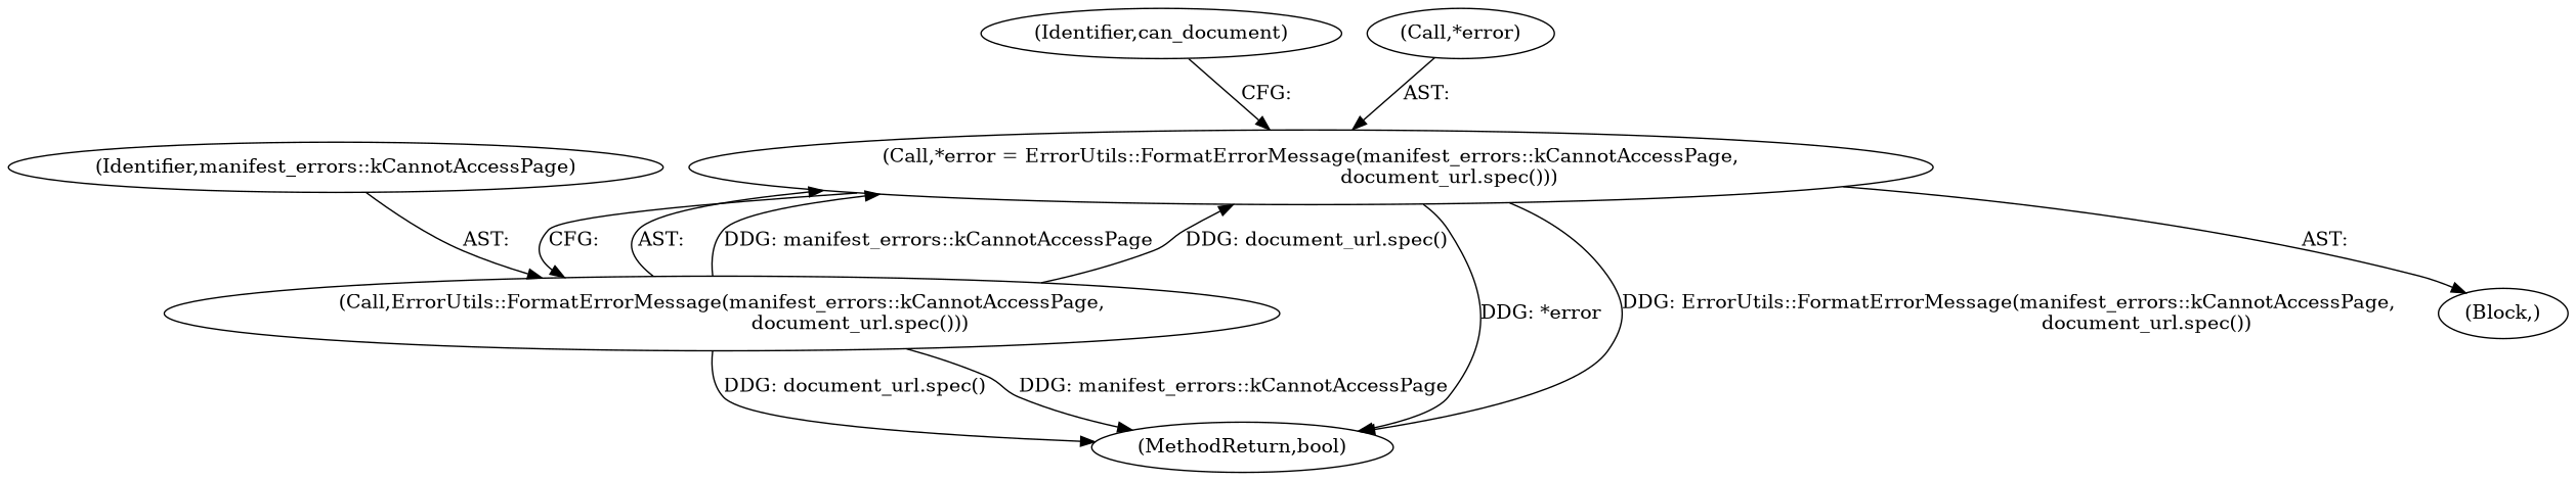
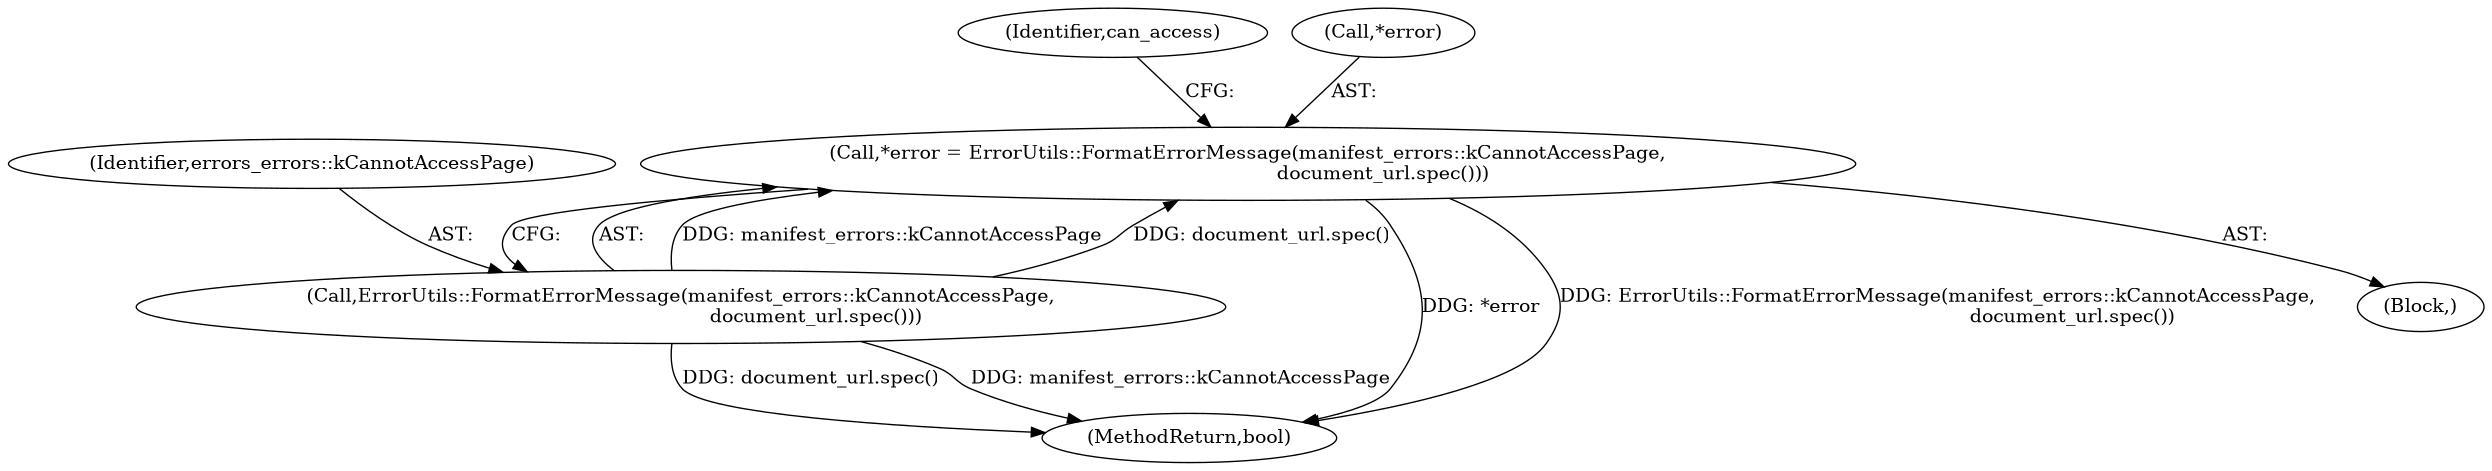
  digraph {
    fontname="DejaVu Serif"
    node [fontname="DejaVu Serif"]
    edge [fontname="DejaVu Serif"]
    n1 [label="(Call,*error = ErrorUtils::FormatErrorMessage(manifest_errors::kCannotAccessPage,\n                                            document_url.spec()))"]
    n2 [label="(Call,ErrorUtils::FormatErrorMessage(manifest_errors::kCannotAccessPage,\n                                            document_url.spec()))"]
    n3 [label="(MethodReturn,bool)"]
    n4 [label="(Block,)"]
-   n5 [label="(Identifier,can_document)"]
-   n6 [label="(Identifier,manifest_errors::kCannotAccessPage)"]
+   n5 [label="(Identifier,can_access)"]
+   n6 [label="(Identifier,errors_errors::kCannotAccessPage)"]
    n7 [label="(Call,*error)"]
    n1 -> n2 [label="CFG: "]
    n1 -> n3 [label="DDG: *error"]
    n1 -> n3 [label="DDG: ErrorUtils::FormatErrorMessage(manifest_errors::kCannotAccessPage,\n                                            document_url.spec())"]
    n1 -> n4 [label="AST: "]
    n2 -> n1 [label="AST: "]
    n2 -> n1 [label="DDG: manifest_errors::kCannotAccessPage"]
    n2 -> n1 [label="DDG: document_url.spec()"]
    n2 -> n3 [label="DDG: document_url.spec()"]
    n2 -> n3 [label="DDG: manifest_errors::kCannotAccessPage"]
    n5 -> n1 [label="CFG: "]
    n6 -> n2 [label="AST: "]
    n7 -> n1 [label="AST: "]
  }
